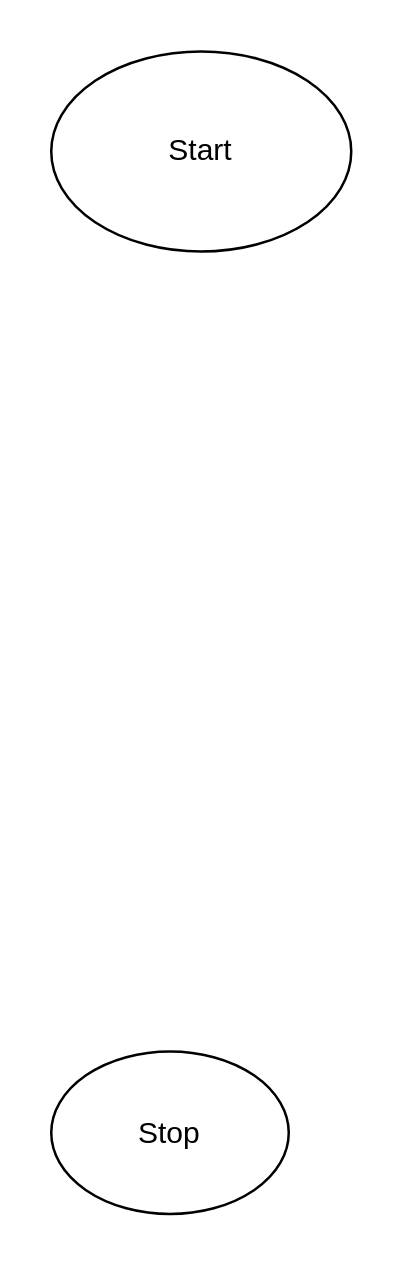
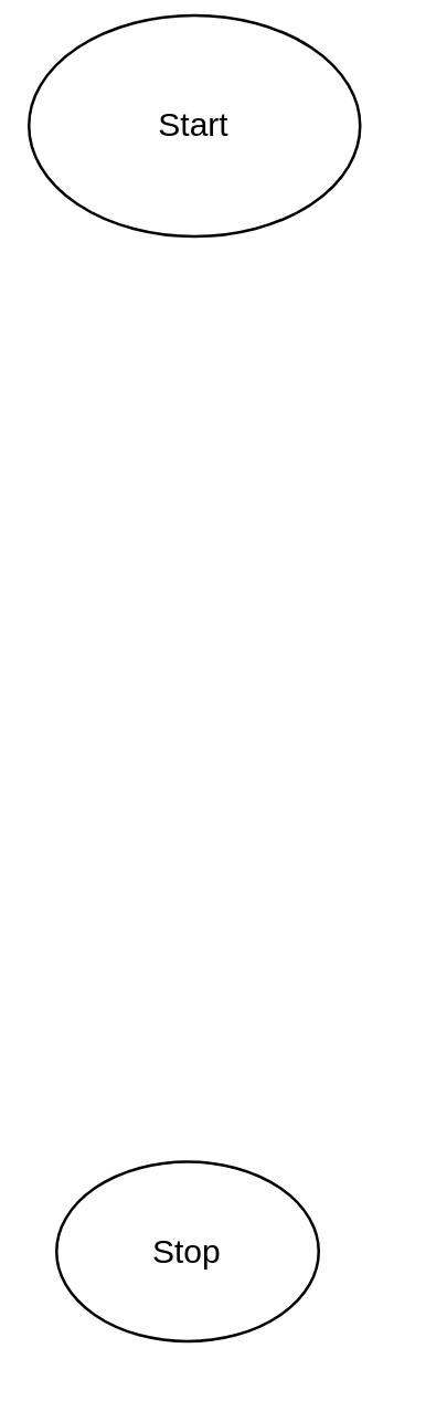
  <mxCell id="0" />
  <mxCell id="1" parent="0" />
- <mxCell id="2" value="Start" style="ellipse;whiteSpace=wrap;html=1;" vertex="1" parent="1"><mxGeometry x="20" y="20" width="120" height="80" as="geometry" /></mxCell>
+ <mxCell id="2" value="Start" style="ellipse;whiteSpace=wrap;html=1;" vertex="1" parent="1"><mxGeometry x="10" y="5" width="120" height="80" as="geometry" /></mxCell>
  <mxCell id="3" value="Stop" style="ellipse;whiteSpace=wrap;html=1;" vertex="1" parent="1"><mxGeometry x="20" y="420" width="95" height="65" as="geometry" /></mxCell>
